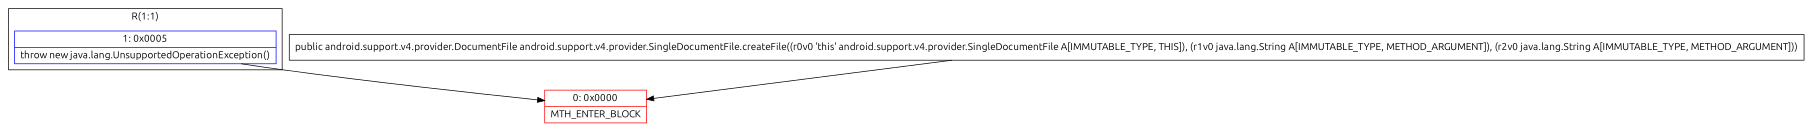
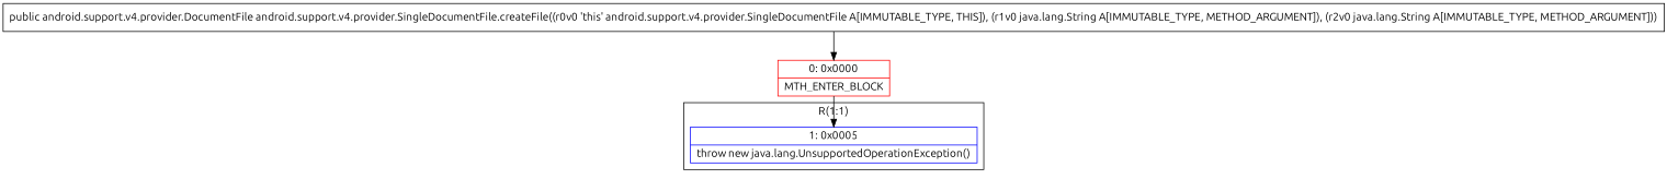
  digraph {
    fontname=Ubuntu
    node [shape=record fontname=Ubuntu]
    edge [fontname=Ubuntu]
    n1 [color=blue label="{1\:\ 0x0005|throw new java.lang.UnsupportedOperationException()\l}"]
    n2 [color=red label="{0\:\ 0x0000|MTH_ENTER_BLOCK\l}"]
    n3 [label="{public android.support.v4.provider.DocumentFile android.support.v4.provider.SingleDocumentFile.createFile((r0v0 'this' android.support.v4.provider.SingleDocumentFile A[IMMUTABLE_TYPE, THIS]), (r1v0 java.lang.String A[IMMUTABLE_TYPE, METHOD_ARGUMENT]), (r2v0 java.lang.String A[IMMUTABLE_TYPE, METHOD_ARGUMENT])) }"]
    subgraph cluster_1 {
      label="R(1:1)"
      n1
    }
-   n1 -> n2
+   n2 -> n1
    n3 -> n2
  }
